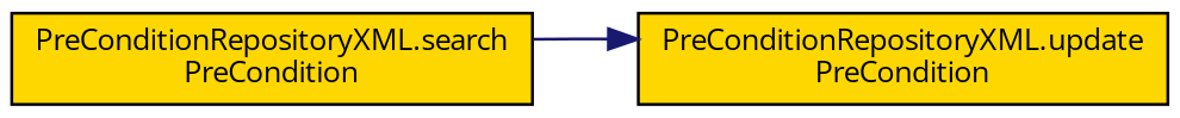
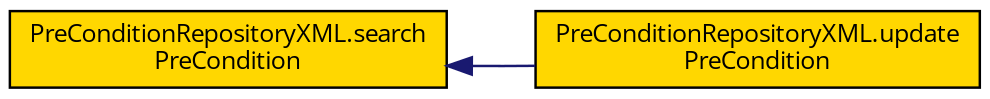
  digraph {
    rankdir=LR
    fontname="Open Sans"
    node [color=black fillcolor=gold fontname="Open Sans" fontsize=10 shape=record style=filled]
    n1 [fontcolor=black height=0.2 label="PreConditionRepositoryXML.search\lPreCondition" width=0.4]
    n2 [height=0.2 label="PreConditionRepositoryXML.update\lPreCondition" width=0.4]
-   n2 -> n1 [color=midnightblue dir=back fontname="Open Sans" fontsize=10 labelfontname=Helvetica labelfontsize=10 style=solid]
+   n1 -> n2 [color=midnightblue dir=back fontname="Open Sans" fontsize=10 labelfontname=Helvetica labelfontsize=10 style=solid]
  }
